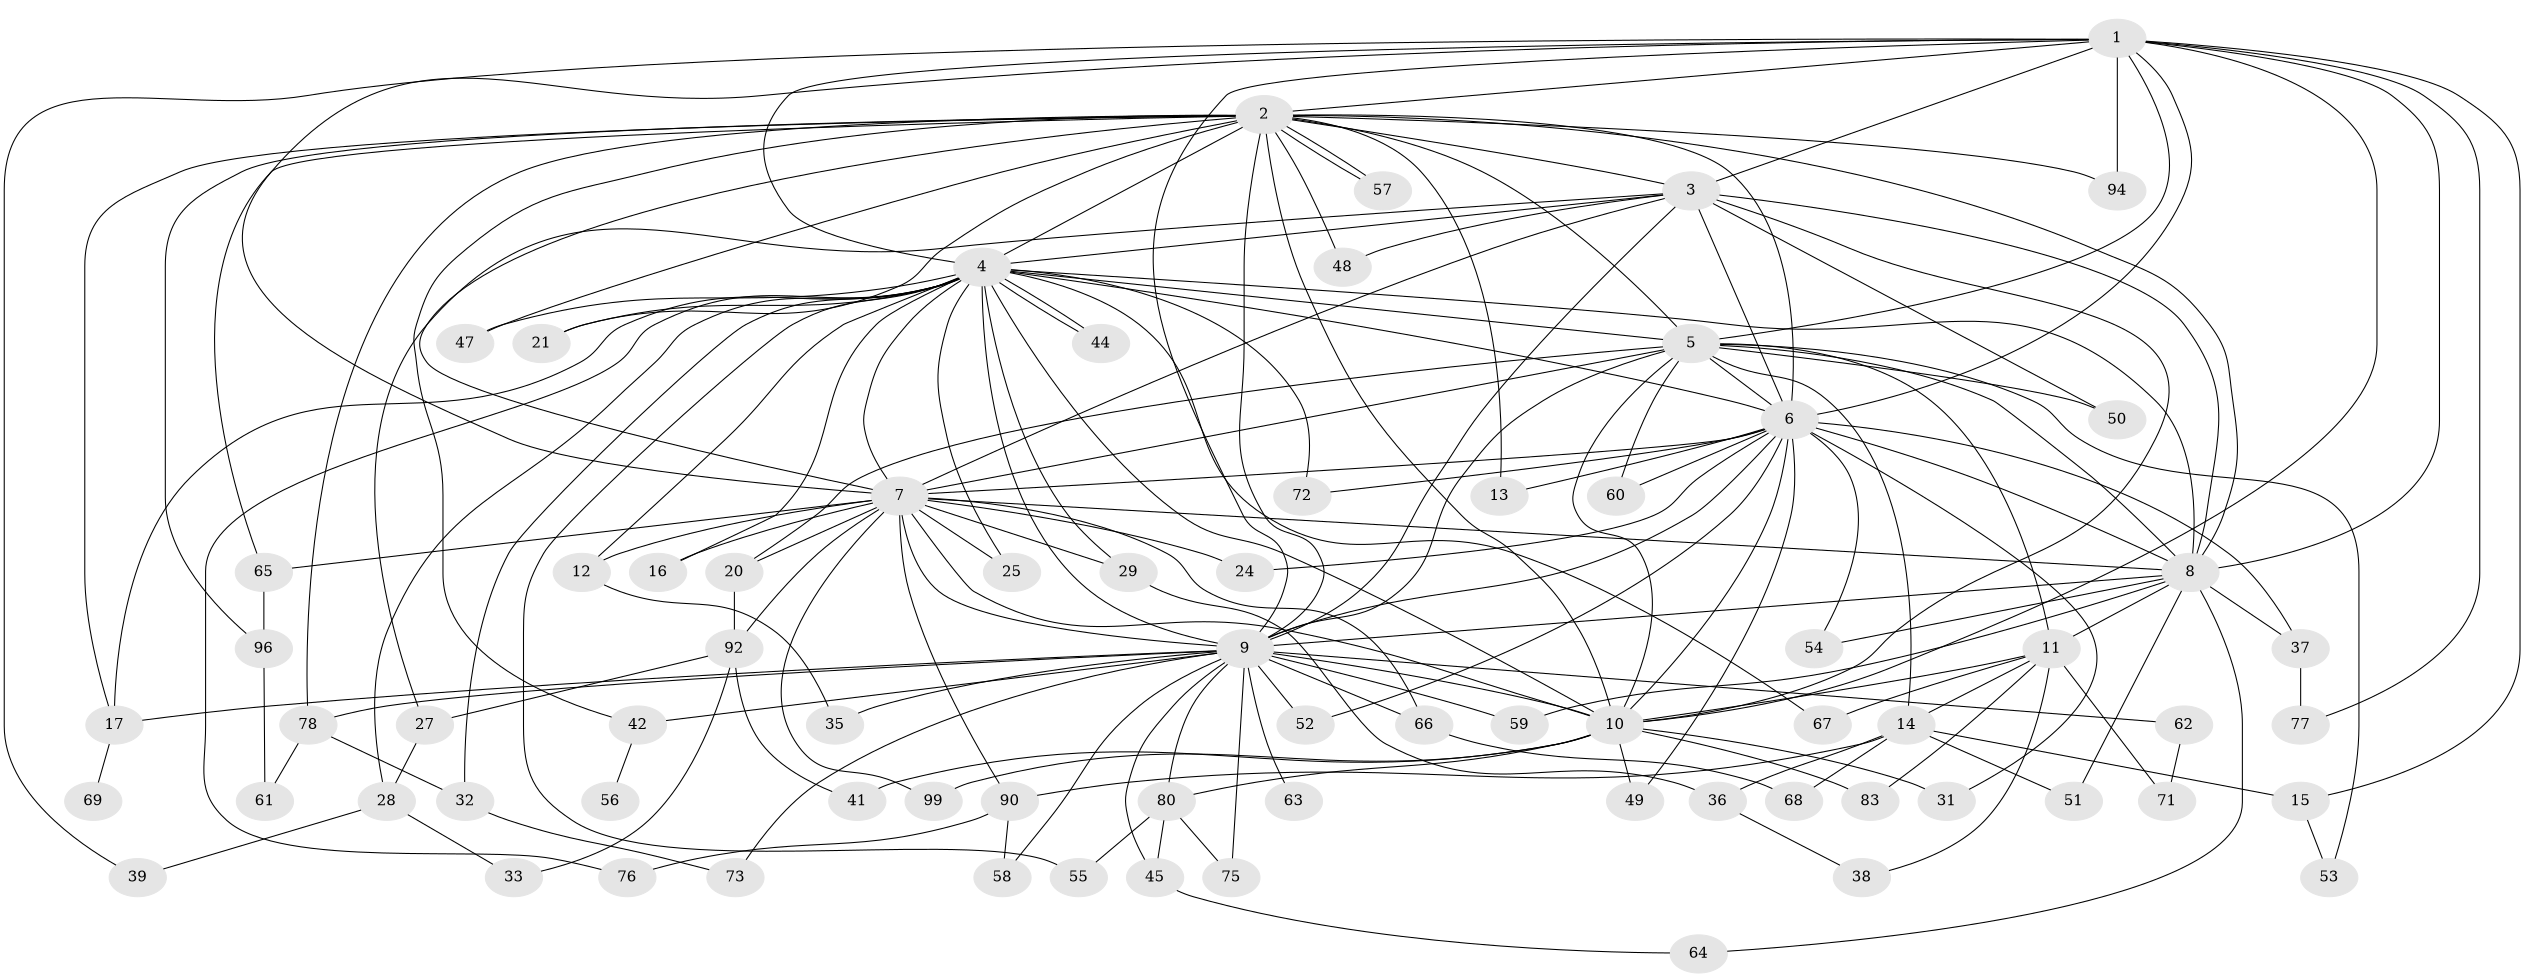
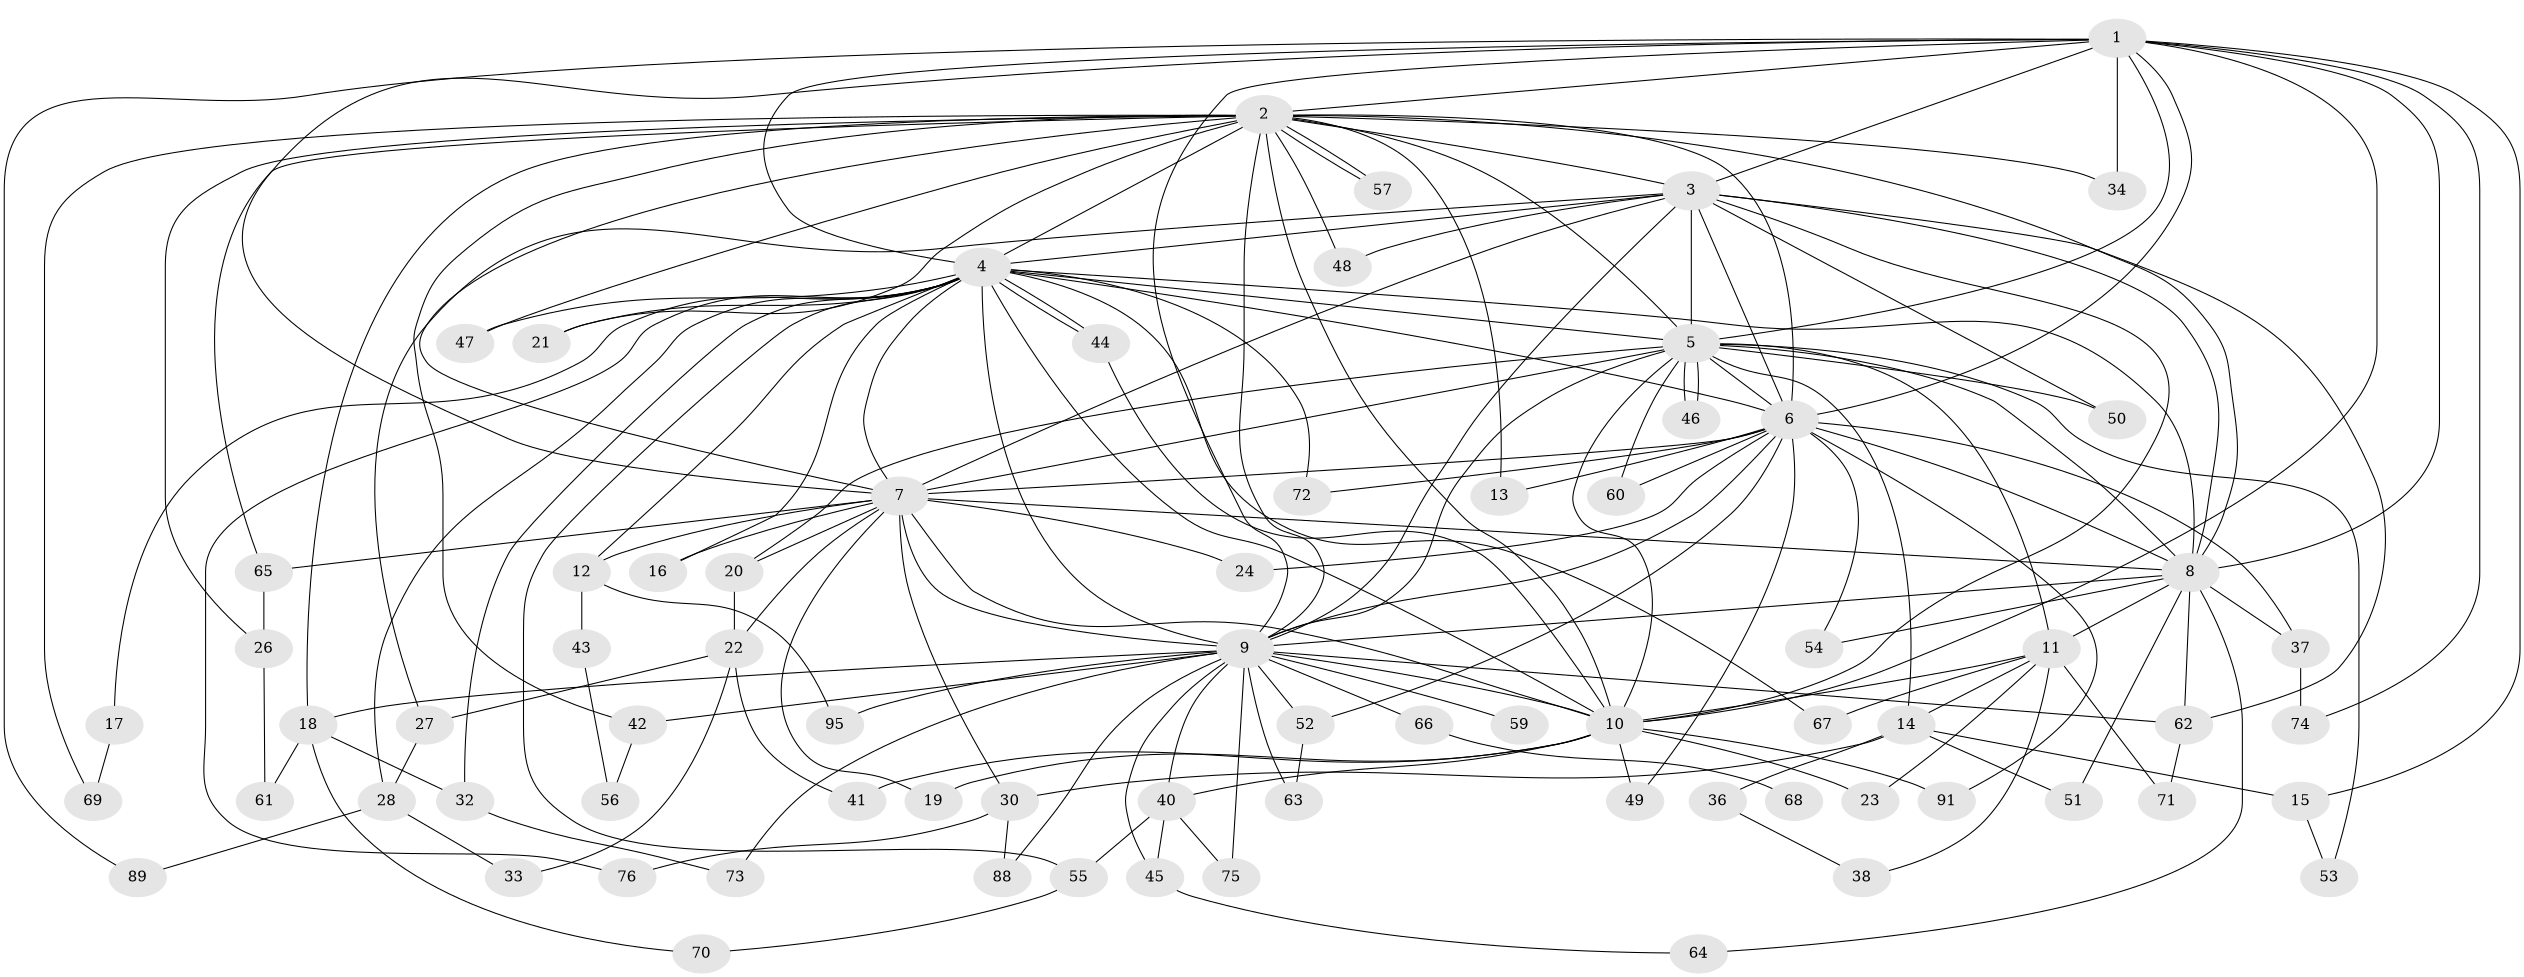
  graph {
    node [color=gray90 style=filled]
    1
    2
    3
    4
    5
    6
    7
    8
    9
    10
    15
-   34 [label=94]
-   39
-   74 [label=77]
+   34
+   39 [label=89]
+   74
    13
-   18 [label=78]
+   18
    21
-   26 [label=96]
+   26
    42
    47
    48
    57
    65
    69
    27
    50
    62
    12
    16
    17
-   25
    28
-   29
    32
    44
    55
    67
    72
    76
    11
    14
    20
+   46
    53
    60
    24
-   31
+   31 [label=91]
    37
    49
    52
    54
-   19 [label=99]
-   22 [label=92]
-   30 [label=90]
+   19
+   22
+   30
    66
    51
    59
    64
-   35
-   40 [label=80]
+   35 [label=95]
+   40
    45
-   58
+   58 [label=88]
    63
    73
    75
-   23 [label=83]
+   23
    41
    61
+   70
    56
    71
+   43
    33
    36
    38
    68
    1 -- 2
    1 -- 3
    1 -- 4
    1 -- 5
    1 -- 6
    1 -- 7
    1 -- 8
    1 -- 9
    1 -- 10
    1 -- 15
    1 -- 34
    1 -- 39
    1 -- 74
    2 -- 3
    2 -- 4
    2 -- 5
    2 -- 6
    2 -- 7
    2 -- 8
    2 -- 9
    2 -- 10
    2 -- 34
    2 -- 13
    2 -- 18
    2 -- 21
    2 -- 26
    2 -- 42
    2 -- 47
    2 -- 48
    2 -- 57
    2 -- 57
    2 -- 65
-   2 -- 17
+   2 -- 69
    3 -- 4
+   3 -- 5
    3 -- 6
    3 -- 7
    3 -- 8
    3 -- 9
    3 -- 10
    3 -- 48
    3 -- 27
    3 -- 50
+   3 -- 62
    4 -- 5
    4 -- 6
    4 -- 7
    4 -- 8
    4 -- 9
    4 -- 10
    4 -- 21
    4 -- 47
    4 -- 12
    4 -- 16
    4 -- 17
-   4 -- 25
    4 -- 28
-   4 -- 29
    4 -- 32
    4 -- 44
    4 -- 44
    4 -- 55
    4 -- 67
    4 -- 72
    4 -- 76
    5 -- 6
    5 -- 7
    5 -- 8
    5 -- 9
    5 -- 10
    5 -- 50
    5 -- 11
    5 -- 14
    5 -- 20
+   5 -- 46
+   5 -- 46
    5 -- 53
    5 -- 60
    6 -- 7
    6 -- 8
    6 -- 9
-   6 -- 10
+   44 -- 10
    6 -- 13
    6 -- 72
    6 -- 60
    6 -- 24
    6 -- 31
    6 -- 37
    6 -- 49
    6 -- 52
    6 -- 54
    7 -- 8
    7 -- 9
    7 -- 10
    7 -- 65
    7 -- 12
    7 -- 16
-   7 -- 25
-   7 -- 29
    7 -- 20
    7 -- 24
    7 -- 19
    7 -- 22
    7 -- 30
-   7 -- 66
    8 -- 9
    8 -- 11
    8 -- 37
    8 -- 54
    8 -- 51
-   8 -- 59
+   8 -- 62
    8 -- 64
    9 -- 10
    9 -- 18
    9 -- 42
    9 -- 62
-   9 -- 17
    9 -- 52
    9 -- 66
    9 -- 59
    9 -- 35
    9 -- 40
    9 -- 45
    9 -- 58
    9 -- 63
    9 -- 73
    9 -- 75
    10 -- 31
    10 -- 49
    10 -- 19
    10 -- 40
    10 -- 23
    10 -- 41
    15 -- 53
    18 -- 32
    18 -- 61
+   18 -- 70
    26 -- 61
    42 -- 56
    65 -- 26
    27 -- 28
    62 -- 71
    12 -- 35
+   12 -- 43
    17 -- 69
    28 -- 39
    28 -- 33
-   29 -- 36
    32 -- 73
+   55 -- 70
    11 -- 10
    11 -- 67
    11 -- 14
    11 -- 23
    11 -- 71
    11 -- 38
    14 -- 15
    14 -- 30
    14 -- 51
    14 -- 36
-   14 -- 68
    20 -- 22
    37 -- 74
+   52 -- 63
    22 -- 27
    22 -- 41
    22 -- 33
    30 -- 76
    30 -- 58
    66 -- 68
    40 -- 55
    40 -- 45
    40 -- 75
    45 -- 64
+   43 -- 56
    36 -- 38
  }
